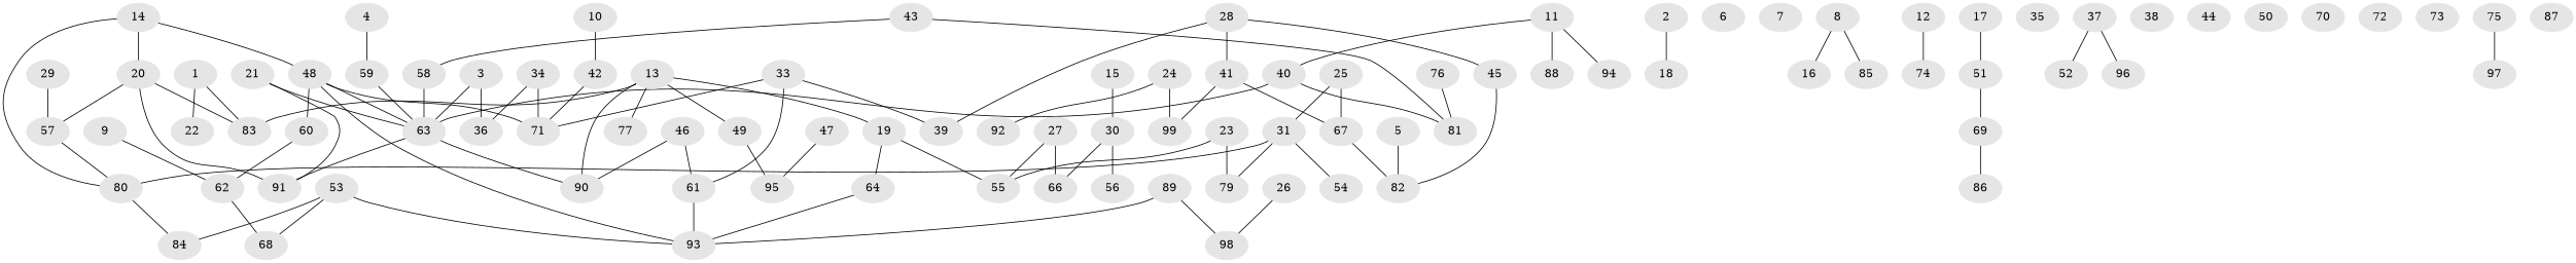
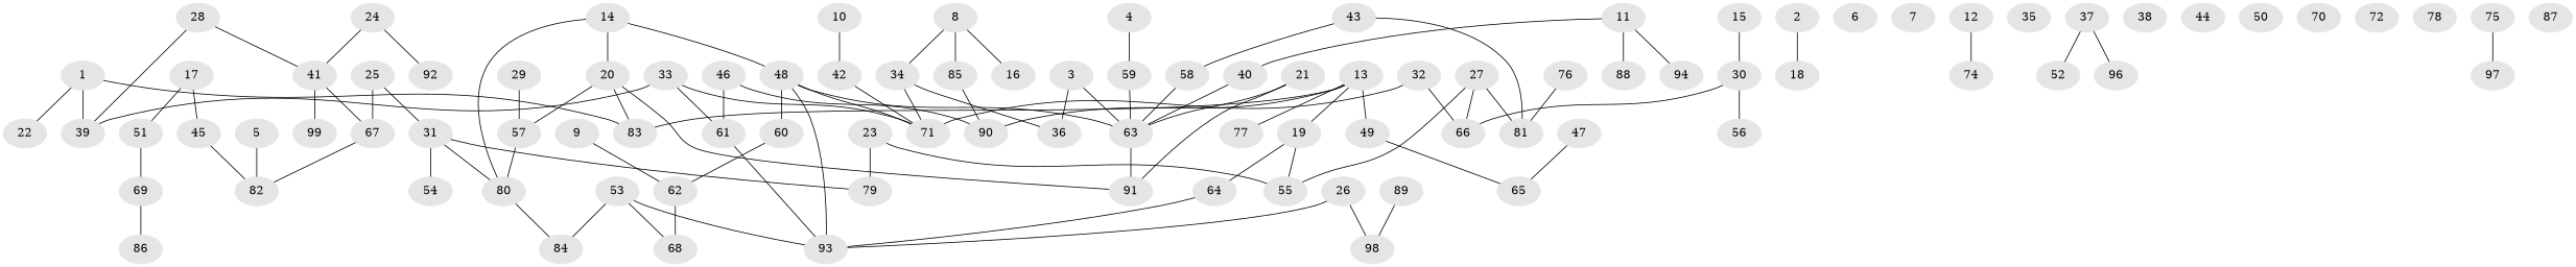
  graph {
    node [color=gray90 style=filled]
    1
    22
    39
    83
    2
    18
    3
    36
    63
    90
    91
    4
    59
    5
    82
    6
    7
    8
    16
    34
    85
    71
    9
    62
    68
    10
    42
    11
    40
    88
    94
    81
    12
    74
    13
    19
    49
    77
    55
    64
-   65 [label=95]
+   65
    14
    20
    48
    80
    57
    93
    60
    84
    15
    30
    66
    56
    17
    45
    51
    69
    21
    23
    79
    24
    41
    92
    67
    n65 [label=99]
    25
    31
    54
    26
    98
    27
    28
    29
+   32
    33
    61
    35
    37
    52
    96
    38
    43
    58
    44
    46
    47
    50
    86
    53
    70
    72
-   73
+   73 [label=78]
    75
    97
    76
    87
    89
    1 -- 22
+   1 -- 39
    1 -- 83
    2 -- 18
    3 -- 36
    3 -- 63
-   63 -- 90
+   85 -- 90
    63 -- 91
    4 -- 59
    59 -- 63
    5 -- 82
    8 -- 16
+   8 -- 34
    8 -- 85
    34 -- 36
    34 -- 71
    9 -- 62
    62 -- 68
    10 -- 42
    42 -- 71
    11 -- 40
    11 -- 88
    11 -- 94
    40 -- 63
-   40 -- 81
+   27 -- 81
    12 -- 74
    13 -- 83
    13 -- 90
    13 -- 19
    13 -- 49
    13 -- 77
    19 -- 55
    19 -- 64
    49 -- 65
    64 -- 93
    14 -- 20
    14 -- 48
    14 -- 80
    20 -- 83
    20 -- 91
    20 -- 57
    48 -- 63
    48 -- 71
    48 -- 93
    48 -- 60
    80 -- 84
    57 -- 80
    60 -- 62
    15 -- 30
    30 -- 66
    30 -- 56
-   28 -- 45
+   17 -- 45
    17 -- 51
    45 -- 82
    51 -- 69
    69 -- 86
    21 -- 63
    21 -- 91
    23 -- 55
    23 -- 79
-   24 -- n65
+   24 -- 41
    24 -- 92
    41 -- 67
    41 -- n65
    67 -- 82
    25 -- 67
    25 -- 31
    31 -- 80
    31 -- 79
    31 -- 54
-   89 -- 93
+   26 -- 93
    26 -- 98
    27 -- 55
    27 -- 66
    28 -- 39
    28 -- 41
    29 -- 57
+   32 -- 71
+   32 -- 66
    33 -- 39
    33 -- 71
    33 -- 61
    61 -- 93
    37 -- 52
    37 -- 96
    43 -- 81
    43 -- 58
    58 -- 63
    46 -- 90
    46 -- 61
    47 -- 65
    53 -- 68
    53 -- 93
    53 -- 84
    75 -- 97
    76 -- 81
    89 -- 98
  }
